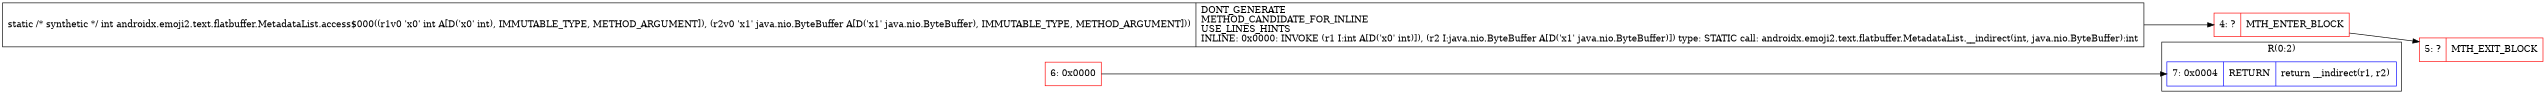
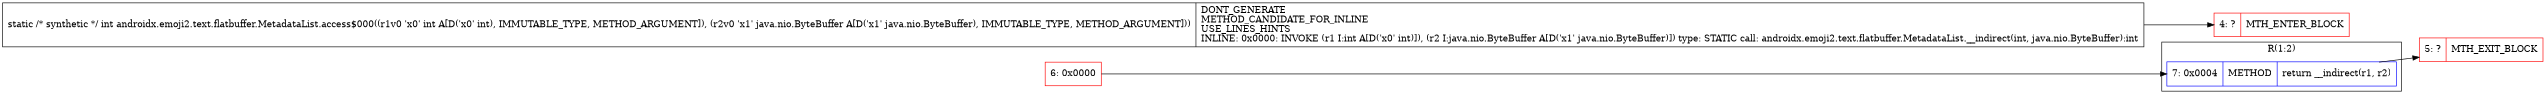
  digraph {
    rankdir=LR
    node [color=red shape=record]
-   n1 [color=blue label="{7\:\ 0x0004|RETURN\l|return __indirect(r1, r2)\l}"]
+   n1 [color=blue label="{7\:\ 0x0004|METHOD\l|return __indirect(r1, r2)\l}"]
    n2 [label="{5\:\ ?|MTH_EXIT_BLOCK\l}"]
    n3 [label="{4\:\ ?|MTH_ENTER_BLOCK\l}"]
    n4 [label="{6\:\ 0x0000}"]
    n5 [label="{static \/* synthetic *\/ int androidx.emoji2.text.flatbuffer.MetadataList.access$000((r1v0 'x0' int A[D('x0' int), IMMUTABLE_TYPE, METHOD_ARGUMENT]), (r2v0 'x1' java.nio.ByteBuffer A[D('x1' java.nio.ByteBuffer), IMMUTABLE_TYPE, METHOD_ARGUMENT]))  | DONT_GENERATE\lMETHOD_CANDIDATE_FOR_INLINE\lUSE_LINES_HINTS\lINLINE: 0x0000: INVOKE  (r1 I:int A[D('x0' int)]), (r2 I:java.nio.ByteBuffer A[D('x1' java.nio.ByteBuffer)]) type: STATIC call: androidx.emoji2.text.flatbuffer.MetadataList.__indirect(int, java.nio.ByteBuffer):int\l}" color=""]
    subgraph cluster_1 {
-     label="R(0:2)"
+     label="R(1:2)"
      n1
    }
-   n3 -> n2
+   n1 -> n2
    n4 -> n1
    n5 -> n3
  }
